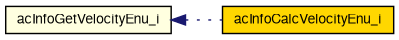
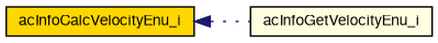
  digraph {
    rankdir=LR
    node [color=black fontname=FreeSans fontsize=10 shape=record style=filled]
    n1 [fillcolor=gold fontcolor=black height=0.2 label=acInfoCalcVelocityEnu_i width=0.4]
    n2 [fillcolor=lightyellow height=0.2 label=acInfoGetVelocityEnu_i width=0.4]
-   n2 -> n1 [color=midnightblue dir=back fontname=FreeSans fontsize=10 labelfontname=FreeSans labelfontsize=10 style=dotted]
+   n1 -> n2 [color=midnightblue dir=back fontname=FreeSans fontsize=10 labelfontname=FreeSans labelfontsize=10 style=dotted]
  }
